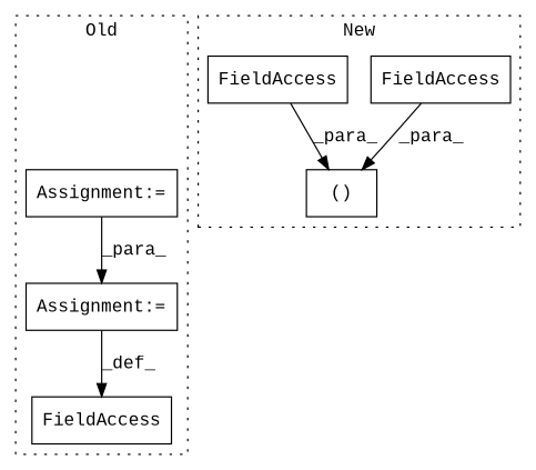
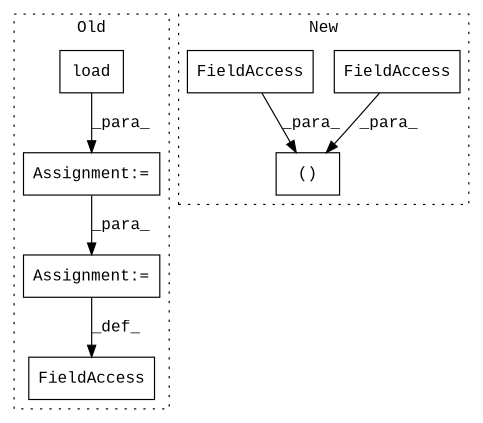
  digraph {
    fontname="Liberation Mono"
    node [a=22 l=1 s=9603 shape=box fontname="Liberation Mono"]
    edge [fontname="Liberation Mono"]
+   n1 [a=32 l="5,1" label=load s="9285,9309"]
    n2 [a=7 label="Assignment:=" s=9279]
    n3 [l=18 label=FieldAccess s=9594]
    n4 [a=7 label="Assignment:=" s=9612]
    n5 [a=106 l=39 label="()"]
    n6 [l=14 label=FieldAccess]
    n7 [l=12 label=FieldAccess s=9630]
    subgraph cluster_1 {
      label=Old
      style=dotted
+     n1
      n2
      n3
      n4
    }
    subgraph cluster_2 {
      label=New
      style=dotted
      n5
      n6
      n7
    }
+   n1 -> n2 [label=_para_]
    n2 -> n4 [label=_para_]
    n4 -> n3 [label=_def_]
    n6 -> n5 [label=_para_]
    n7 -> n5 [label=_para_]
  }
